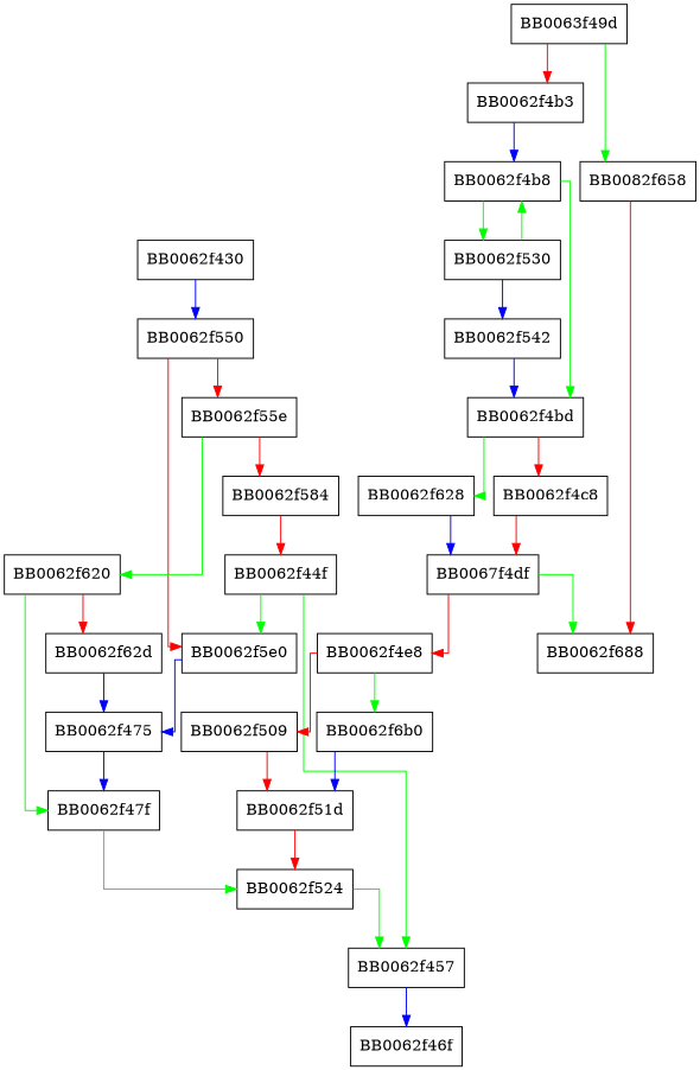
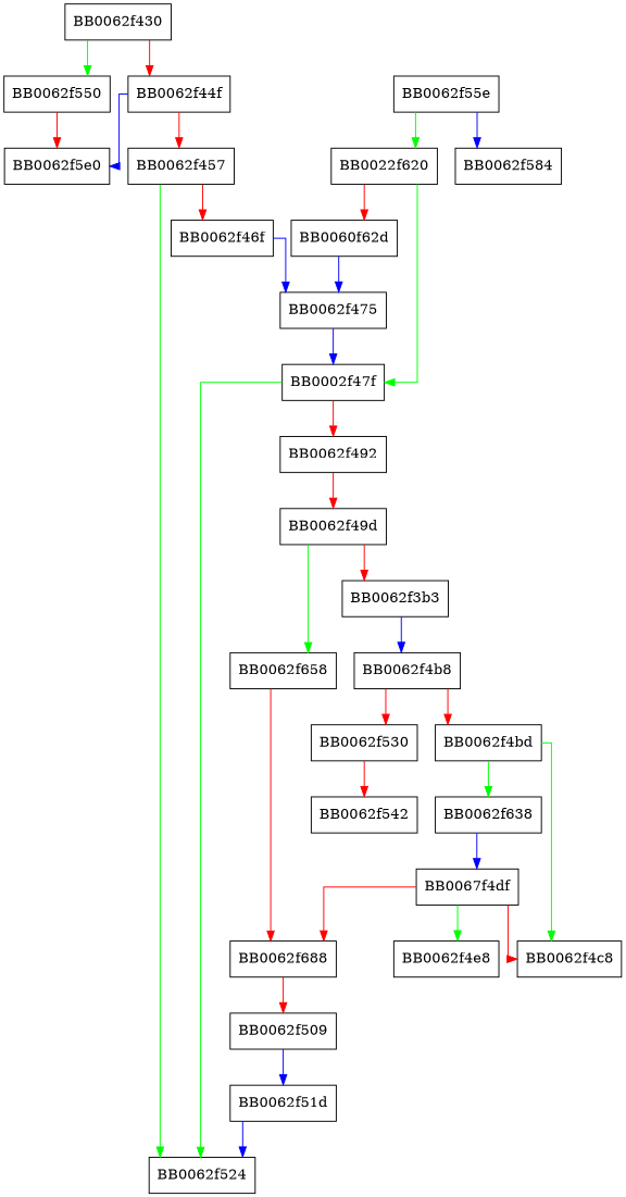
  digraph {
    splines=ortho
    node [shape=box]
    edge [color=red]
    BB0062f430
    BB0062f550
    BB0062f44f
    BB0062f5e0
    BB0062f55e
    BB0062f457
-   BB0062f620
+   BB0062f620 [label=BB0022f620]
    BB0062f584
    BB0062f524
    BB0062f46f
    BB0062f475
-   BB0062f47f
-   BB0062f49d [label=BB0063f49d]
-   BB0062f658 [label=BB0082f658]
+   BB0062f47f [label=BB0002f47f]
+   BB0062f492
+   BB0062f49d
+   BB0062f658
    BB0062f688
-   BB0062f4b3
+   BB0062f4b3 [label=BB0062f3b3]
    BB0062f4b8
    BB0062f530
    BB0062f4bd
    BB0062f542
-   BB0062f638 [label=BB0062f628]
+   BB0062f638
    BB0062f4c8
    n24 [label=BB0067f4df]
    BB0062f4e8
-   BB0062f6b0
    BB0062f509
    BB0062f51d
-   BB0062f62d
-   BB0062f430 -> BB0062f550 [color=blue]
-   BB0062f584 -> BB0062f44f
+   BB0062f62d [label=BB0060f62d]
+   BB0062f430 -> BB0062f550 [color=green]
+   BB0062f430 -> BB0062f44f
    BB0062f550 -> BB0062f5e0
-   BB0062f550 -> BB0062f55e
-   BB0062f44f -> BB0062f5e0 [color=green]
-   BB0062f44f -> BB0062f457 [color=green]
+   BB0062f44f -> BB0062f5e0 [color=blue]
+   BB0062f44f -> BB0062f457
    BB0062f55e -> BB0062f620 [color=green]
-   BB0062f55e -> BB0062f584
-   BB0062f524 -> BB0062f457 [color=green]
-   BB0062f457 -> BB0062f46f [color=blue]
+   BB0062f55e -> BB0062f584 [color=blue]
+   BB0062f457 -> BB0062f524 [color=green]
+   BB0062f457 -> BB0062f46f
    BB0062f620 -> BB0062f47f [color=green]
    BB0062f620 -> BB0062f62d
-   BB0062f5e0 -> BB0062f475 [color=blue]
+   BB0062f46f -> BB0062f475 [color=blue]
    BB0062f475 -> BB0062f47f [color=blue]
    BB0062f47f -> BB0062f524 [color=green]
+   BB0062f47f -> BB0062f492
+   BB0062f492 -> BB0062f49d
    BB0062f49d -> BB0062f658 [color=green]
    BB0062f49d -> BB0062f4b3
    BB0062f658 -> BB0062f688
    BB0062f4b3 -> BB0062f4b8 [color=blue]
-   BB0062f4b8 -> BB0062f530 [color=green]
-   BB0062f4b8 -> BB0062f4bd [color=green]
-   BB0062f530 -> BB0062f4b8 [color=green]
-   BB0062f530 -> BB0062f542 [color=blue]
+   BB0062f4b8 -> BB0062f530
+   BB0062f4b8 -> BB0062f4bd
+   BB0062f530 -> BB0062f542
    BB0062f4bd -> BB0062f638 [color=green]
-   BB0062f4bd -> BB0062f4c8
-   BB0062f542 -> BB0062f4bd [color=blue]
+   BB0062f4bd -> BB0062f4c8 [color=green]
    BB0062f638 -> n24 [color=blue]
-   BB0062f4c8 -> n24
-   n24 -> BB0062f688 [color=green]
-   n24 -> BB0062f4e8
-   BB0062f4e8 -> BB0062f6b0 [color=green]
-   BB0062f4e8 -> BB0062f509
-   BB0062f6b0 -> BB0062f51d [color=blue]
-   BB0062f509 -> BB0062f51d
-   BB0062f51d -> BB0062f524
+   n24 -> BB0062f4c8
+   n24 -> BB0062f688
+   n24 -> BB0062f4e8 [color=green]
+   BB0062f688 -> BB0062f509
+   BB0062f509 -> BB0062f51d [color=blue]
+   BB0062f51d -> BB0062f524 [color=blue]
    BB0062f62d -> BB0062f475 [color=blue]
  }
